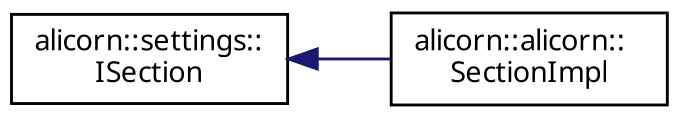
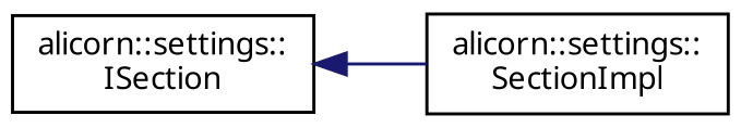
  digraph {
    rankdir=LR
    node [color=black fillcolor=white fontname=Verdana fontsize=10 shape=record style=filled]
    n1 [height=0.2 label="alicorn::settings::\lISection" width=0.4]
-   n2 [height=0.2 label="alicorn::alicorn::\lSectionImpl" width=0.4]
+   n2 [height=0.2 label="alicorn::settings::\lSectionImpl" width=0.4]
    n1 -> n2 [color=midnightblue dir=back fontname=Verdana fontsize=10 labelfontname=Verdana labelfontsize=10 style=solid]
  }
